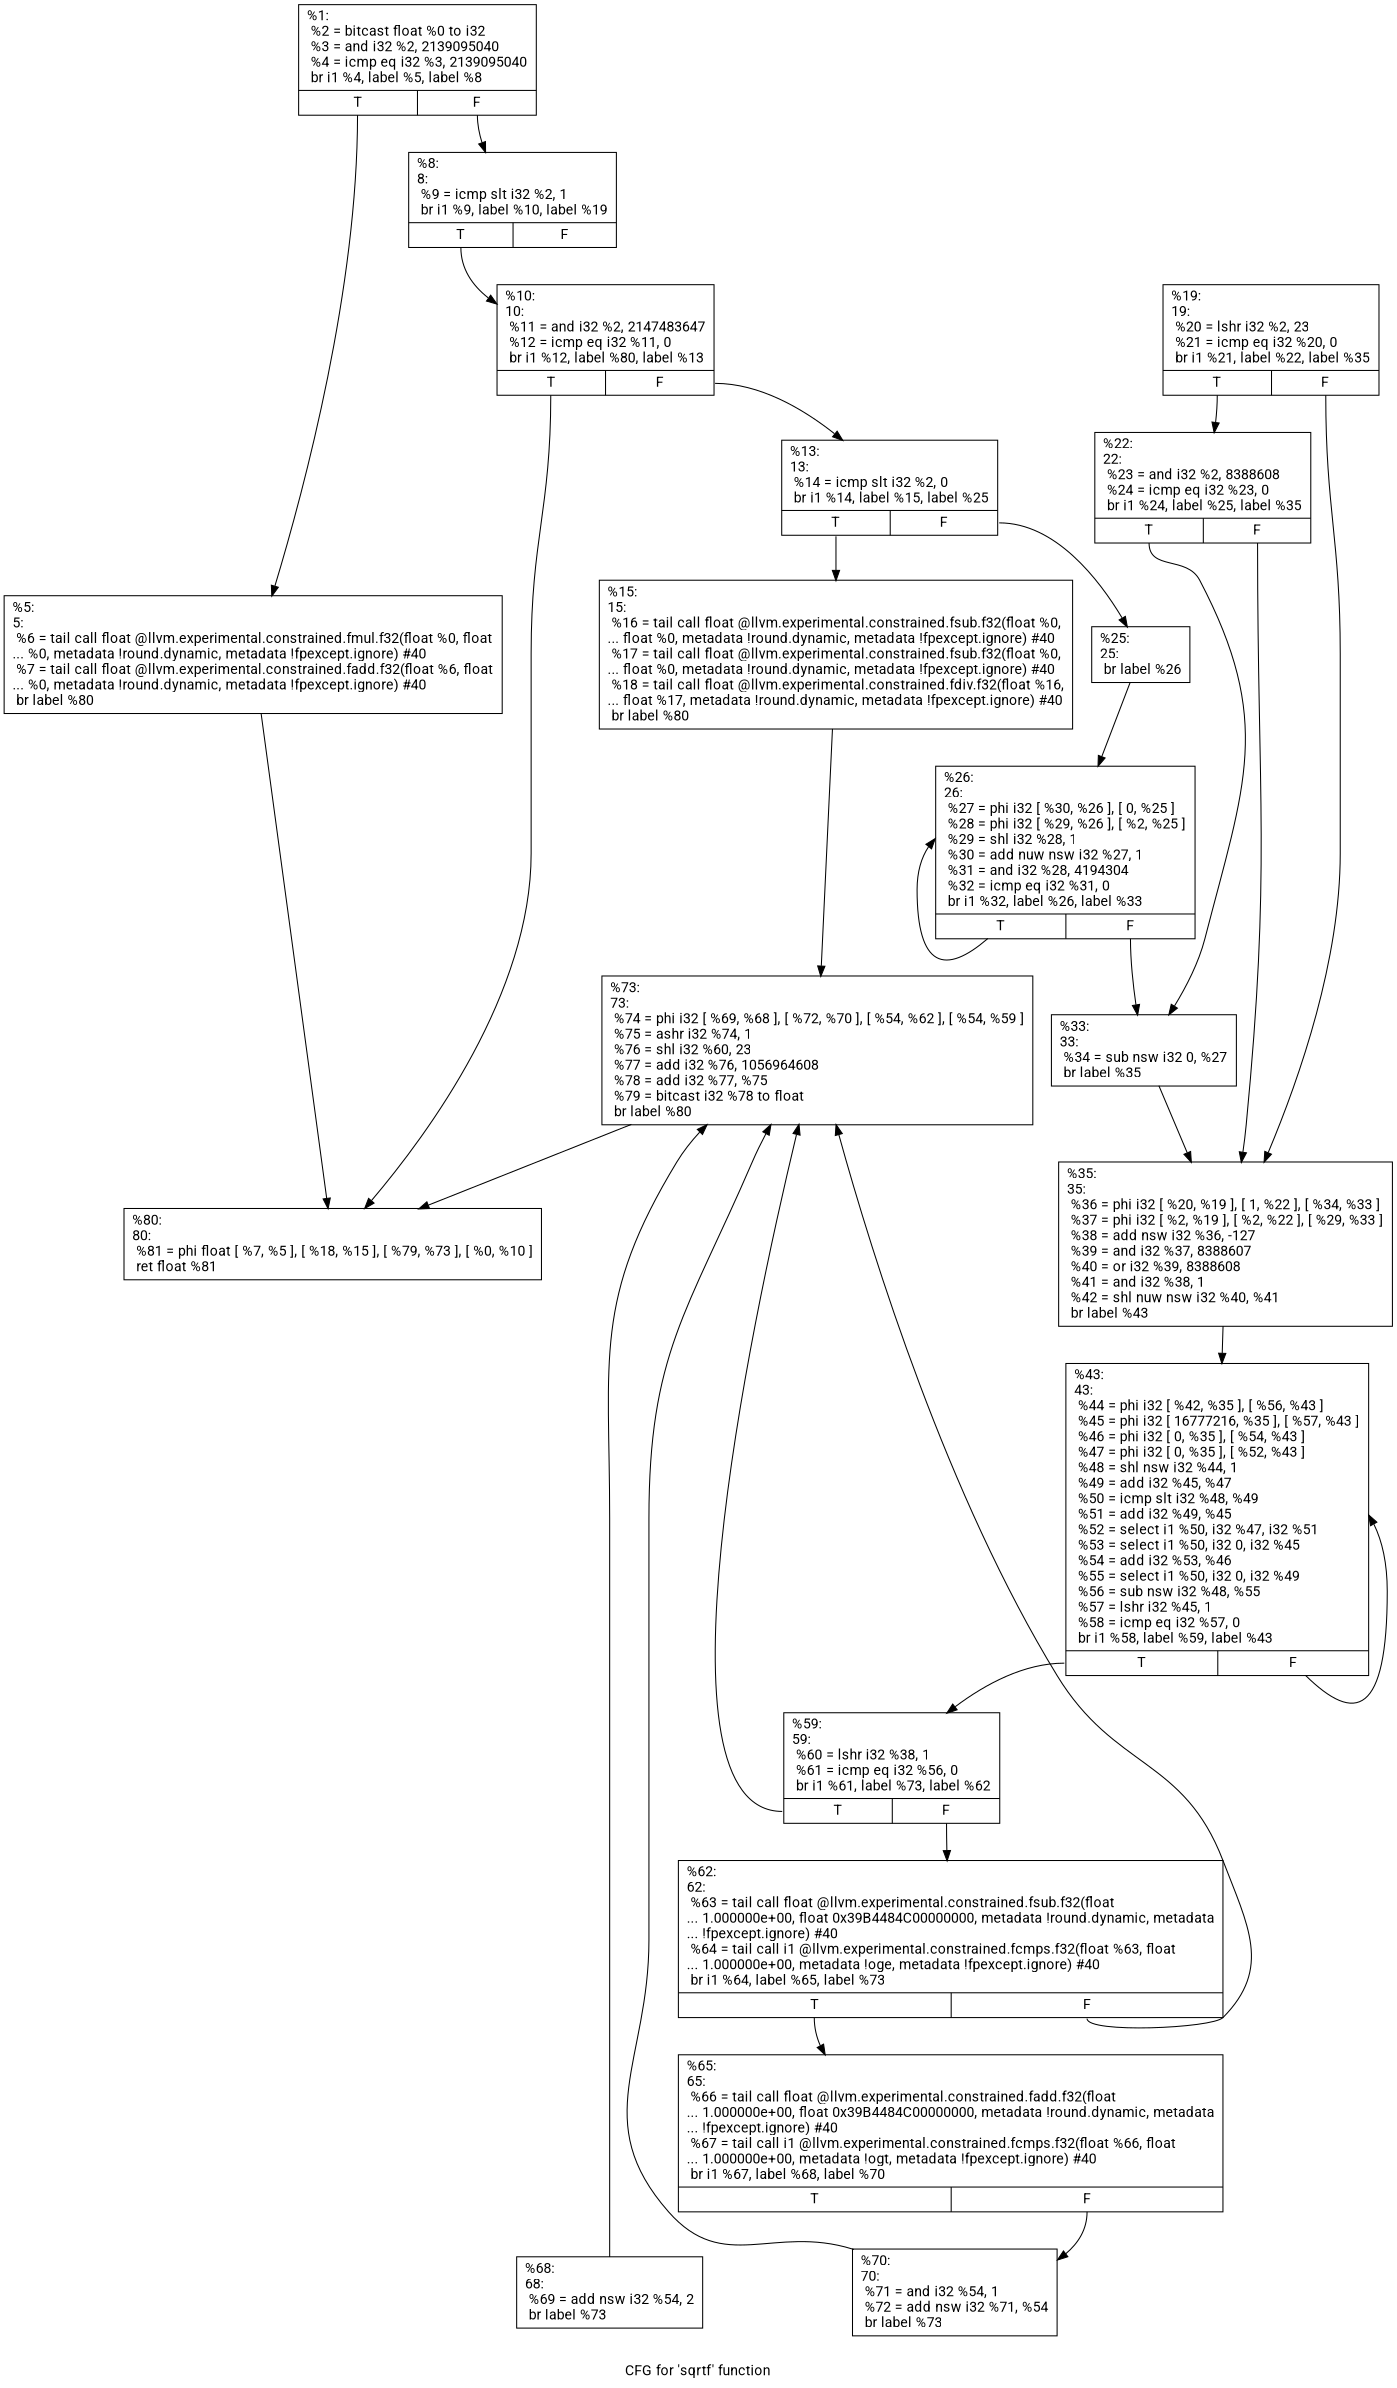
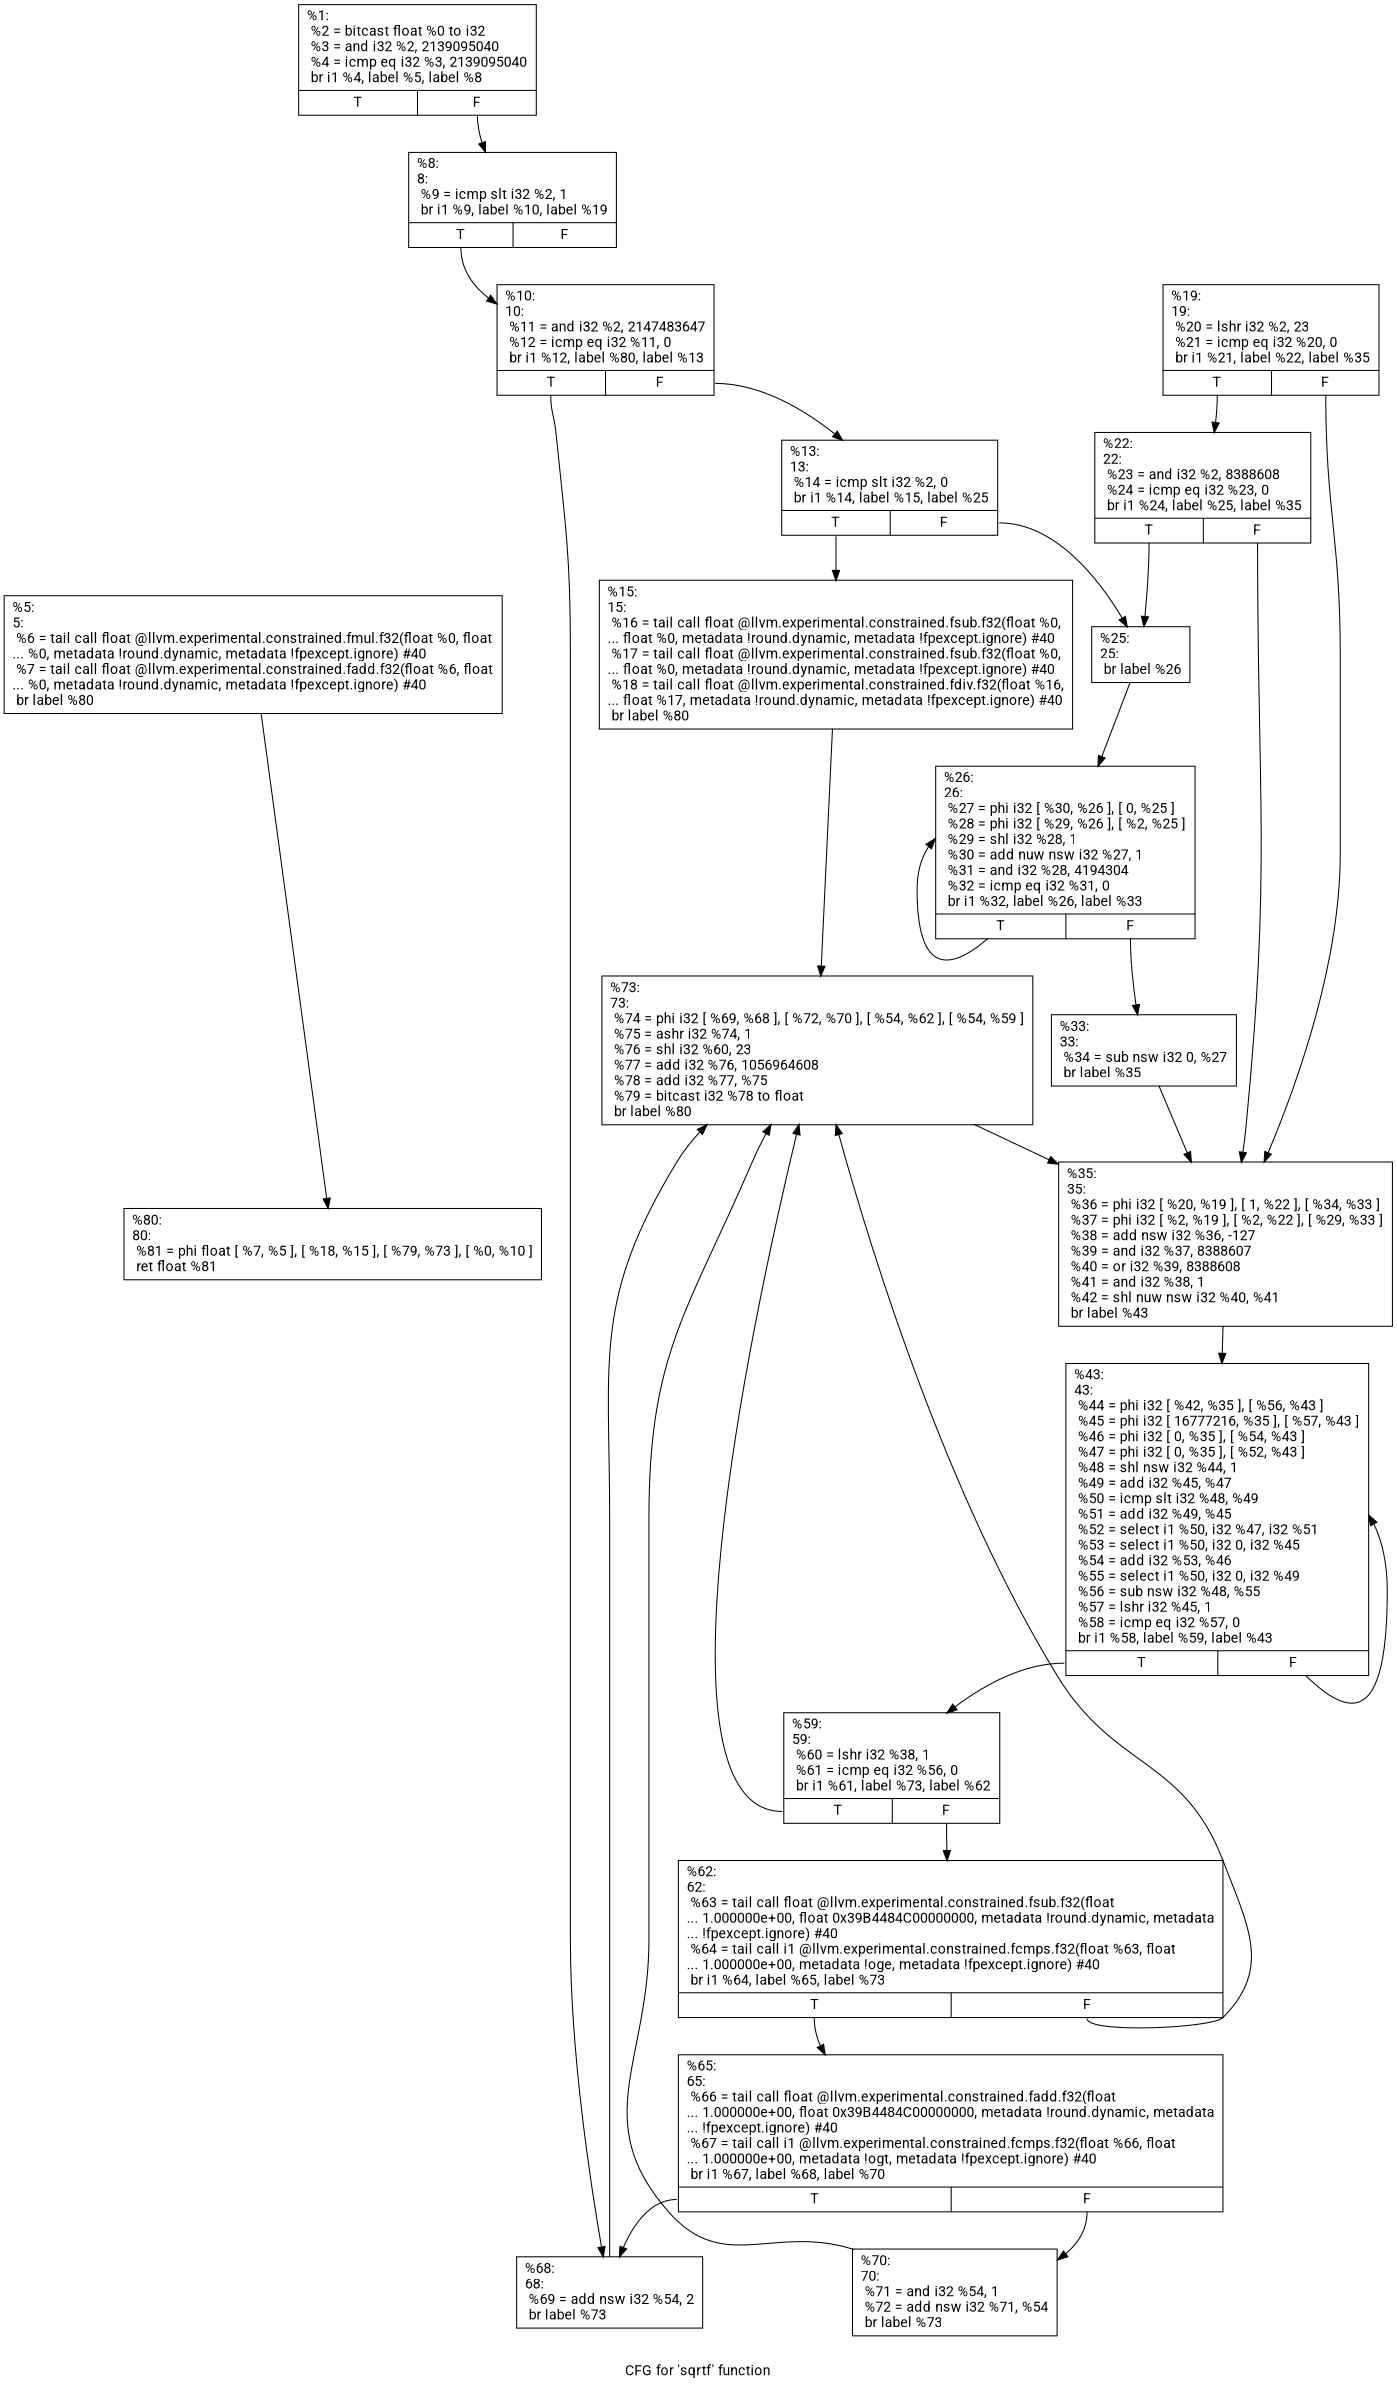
  digraph {
    fontname=Roboto
    label="CFG for 'sqrtf' function"
    node [fontname=Roboto shape=record]
    edge [fontname=Roboto tailport=s0]
    n1 [label="{%1:\l  %2 = bitcast float %0 to i32\l  %3 = and i32 %2, 2139095040\l  %4 = icmp eq i32 %3, 2139095040\l  br i1 %4, label %5, label %8\l|{<s0>T|<s1>F}}"]
    n2 [label="{%5:\l5:                                                \l  %6 = tail call float @llvm.experimental.constrained.fmul.f32(float %0, float\l... %0, metadata !round.dynamic, metadata !fpexcept.ignore) #40\l  %7 = tail call float @llvm.experimental.constrained.fadd.f32(float %6, float\l... %0, metadata !round.dynamic, metadata !fpexcept.ignore) #40\l  br label %80\l}"]
    n3 [label="{%8:\l8:                                                \l  %9 = icmp slt i32 %2, 1\l  br i1 %9, label %10, label %19\l|{<s0>T|<s1>F}}"]
    n4 [label="{%80:\l80:                                               \l  %81 = phi float [ %7, %5 ], [ %18, %15 ], [ %79, %73 ], [ %0, %10 ]\l  ret float %81\l}"]
    n5 [label="{%10:\l10:                                               \l  %11 = and i32 %2, 2147483647\l  %12 = icmp eq i32 %11, 0\l  br i1 %12, label %80, label %13\l|{<s0>T|<s1>F}}"]
    n6 [label="{%13:\l13:                                               \l  %14 = icmp slt i32 %2, 0\l  br i1 %14, label %15, label %25\l|{<s0>T|<s1>F}}"]
    n7 [label="{%19:\l19:                                               \l  %20 = lshr i32 %2, 23\l  %21 = icmp eq i32 %20, 0\l  br i1 %21, label %22, label %35\l|{<s0>T|<s1>F}}"]
    n8 [label="{%22:\l22:                                               \l  %23 = and i32 %2, 8388608\l  %24 = icmp eq i32 %23, 0\l  br i1 %24, label %25, label %35\l|{<s0>T|<s1>F}}"]
    n9 [label="{%35:\l35:                                               \l  %36 = phi i32 [ %20, %19 ], [ 1, %22 ], [ %34, %33 ]\l  %37 = phi i32 [ %2, %19 ], [ %2, %22 ], [ %29, %33 ]\l  %38 = add nsw i32 %36, -127\l  %39 = and i32 %37, 8388607\l  %40 = or i32 %39, 8388608\l  %41 = and i32 %38, 1\l  %42 = shl nuw nsw i32 %40, %41\l  br label %43\l}"]
    n10 [label="{%15:\l15:                                               \l  %16 = tail call float @llvm.experimental.constrained.fsub.f32(float %0,\l... float %0, metadata !round.dynamic, metadata !fpexcept.ignore) #40\l  %17 = tail call float @llvm.experimental.constrained.fsub.f32(float %0,\l... float %0, metadata !round.dynamic, metadata !fpexcept.ignore) #40\l  %18 = tail call float @llvm.experimental.constrained.fdiv.f32(float %16,\l... float %17, metadata !round.dynamic, metadata !fpexcept.ignore) #40\l  br label %80\l}"]
    n11 [label="{%25:\l25:                                               \l  br label %26\l}"]
    n12 [label="{%43:\l43:                                               \l  %44 = phi i32 [ %42, %35 ], [ %56, %43 ]\l  %45 = phi i32 [ 16777216, %35 ], [ %57, %43 ]\l  %46 = phi i32 [ 0, %35 ], [ %54, %43 ]\l  %47 = phi i32 [ 0, %35 ], [ %52, %43 ]\l  %48 = shl nsw i32 %44, 1\l  %49 = add i32 %45, %47\l  %50 = icmp slt i32 %48, %49\l  %51 = add i32 %49, %45\l  %52 = select i1 %50, i32 %47, i32 %51\l  %53 = select i1 %50, i32 0, i32 %45\l  %54 = add i32 %53, %46\l  %55 = select i1 %50, i32 0, i32 %49\l  %56 = sub nsw i32 %48, %55\l  %57 = lshr i32 %45, 1\l  %58 = icmp eq i32 %57, 0\l  br i1 %58, label %59, label %43\l|{<s0>T|<s1>F}}"]
    n13 [label="{%73:\l73:                                               \l  %74 = phi i32 [ %69, %68 ], [ %72, %70 ], [ %54, %62 ], [ %54, %59 ]\l  %75 = ashr i32 %74, 1\l  %76 = shl i32 %60, 23\l  %77 = add i32 %76, 1056964608\l  %78 = add i32 %77, %75\l  %79 = bitcast i32 %78 to float\l  br label %80\l}"]
    n14 [label="{%26:\l26:                                               \l  %27 = phi i32 [ %30, %26 ], [ 0, %25 ]\l  %28 = phi i32 [ %29, %26 ], [ %2, %25 ]\l  %29 = shl i32 %28, 1\l  %30 = add nuw nsw i32 %27, 1\l  %31 = and i32 %28, 4194304\l  %32 = icmp eq i32 %31, 0\l  br i1 %32, label %26, label %33\l|{<s0>T|<s1>F}}"]
    n15 [label="{%33:\l33:                                               \l  %34 = sub nsw i32 0, %27\l  br label %35\l}"]
    n16 [label="{%59:\l59:                                               \l  %60 = lshr i32 %38, 1\l  %61 = icmp eq i32 %56, 0\l  br i1 %61, label %73, label %62\l|{<s0>T|<s1>F}}"]
    n17 [label="{%62:\l62:                                               \l  %63 = tail call float @llvm.experimental.constrained.fsub.f32(float\l... 1.000000e+00, float 0x39B4484C00000000, metadata !round.dynamic, metadata\l... !fpexcept.ignore) #40\l  %64 = tail call i1 @llvm.experimental.constrained.fcmps.f32(float %63, float\l... 1.000000e+00, metadata !oge, metadata !fpexcept.ignore) #40\l  br i1 %64, label %65, label %73\l|{<s0>T|<s1>F}}"]
    n18 [label="{%65:\l65:                                               \l  %66 = tail call float @llvm.experimental.constrained.fadd.f32(float\l... 1.000000e+00, float 0x39B4484C00000000, metadata !round.dynamic, metadata\l... !fpexcept.ignore) #40\l  %67 = tail call i1 @llvm.experimental.constrained.fcmps.f32(float %66, float\l... 1.000000e+00, metadata !ogt, metadata !fpexcept.ignore) #40\l  br i1 %67, label %68, label %70\l|{<s0>T|<s1>F}}"]
    n19 [label="{%68:\l68:                                               \l  %69 = add nsw i32 %54, 2\l  br label %73\l}"]
    n20 [label="{%70:\l70:                                               \l  %71 = and i32 %54, 1\l  %72 = add nsw i32 %71, %54\l  br label %73\l}"]
-   n1 -> n2
    n1 -> n3 [tailport=s1]
    n2 -> n4
    n3 -> n5
-   n5 -> n4
+   n5 -> n19
    n5 -> n6 [tailport=s1]
    n6 -> n10
    n6 -> n11 [tailport=s1]
    n7 -> n8
    n7 -> n9 [tailport=s1]
    n8 -> n9 [tailport=s1]
-   n8 -> n15
+   n8 -> n11
    n9 -> n12
    n10 -> n13
    n11 -> n14
    n12 -> n12 [tailport=s1]
    n12 -> n16
-   n13 -> n4
+   n13 -> n9
    n14 -> n14
    n14 -> n15 [tailport=s1]
    n15 -> n9
    n16 -> n13
    n16 -> n17 [tailport=s1]
    n17 -> n13 [tailport=s1]
    n17 -> n18
+   n18 -> n19
    n18 -> n20 [tailport=s1]
    n19 -> n13
    n20 -> n13
  }
